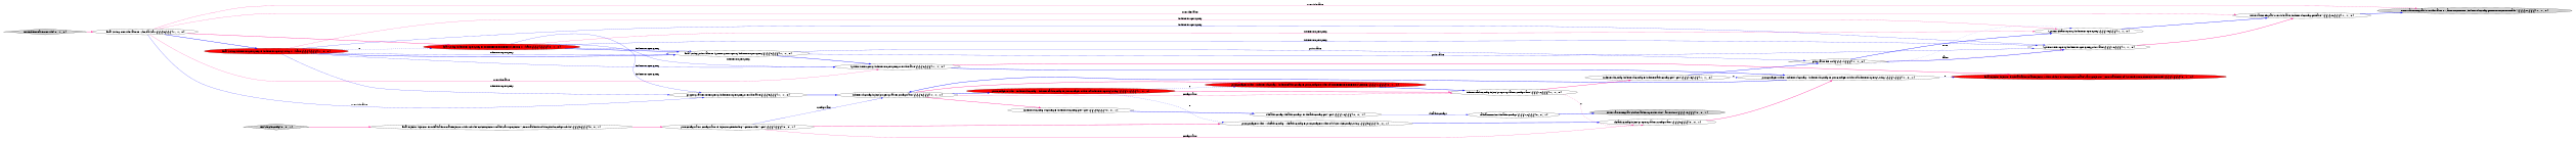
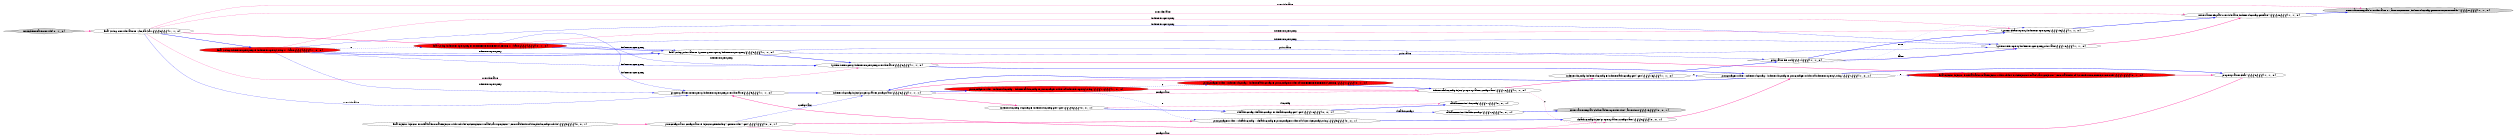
  digraph {
    rankdir=LR
    node [fillcolor=white shape=ellipse style=filled]
    edge [color=blue style=bold]
    n1 [fillcolor=lightgray label="Assert.assertEquals(overrideValue + \"/announcements\",indexerZkConfig.getAnnouncementsPath())@@@21@@@['1', '1', '0']"]
    n2 [label="IndexerZkConfig indexerZkConfig = indexerPathsConfig.get().get()@@@13@@@['1', '1', '0']"]
    n3 [label="priorValue == null@@@14@@@['1', '1', '0']" shape=diamond]
    n4 [label="JsonConfigProvider<IndexerZkConfig> indexerZkConfig = JsonConfigProvider.of(indexerPropertyString,)@@@7@@@['1', '0', '1']"]
    n5 [label="System.setProperty(indexerPropertyKey,priorValue)@@@18@@@['1', '1', '0']"]
    n6 [label="System.clearProperty(indexerPropertyKey)@@@15@@@['1', '1', '0']"]
+   n7 [label="propertyValues.clear()@@@8@@@['1', '1', '0']"]
    n8 [fillcolor=red label="final Injector injector = Initialization.makeInjectorWithModules(GuiceInjectors.makeStartupInjector(),ImmutableList.of(SIMPLE_ZK_CONFIG_MODULE))@@@7@@@['0', '1', '0']"]
    n9 [label="indexerZkConfig.inject(propertyValues,configurator)@@@8@@@['1', '1', '1']"]
    n10 [label="Assert.assertEquals(overrideValue,indexerZkConfig.getBase())@@@20@@@['1', '1', '0']"]
    n11 [fillcolor=lightgray label="testIndexerBaseOverride['0', '1', '0']" shape=diamond]
    n12 [label="final String overrideValue = \"/foo/bar/baz\"@@@3@@@['1', '1', '0']"]
    n13 [label="propertyValues.setProperty(indexerPropertyKey,overrideValue)@@@9@@@['1', '1', '0']"]
    n14 [label="System.setProperty(indexerPropertyKey,overrideValue)@@@6@@@['1', '1', '0']"]
    n15 [fillcolor=red label="final String indexerPropertyKey = INDEXER_PROPERTY_STRING + \".base\"@@@4@@@['0', '1', '0']"]
    n16 [fillcolor=red label="final String indexerPropertyKey = indexerPropertyString + \".base\"@@@4@@@['1', '0', '0']"]
    n17 [label="validateEntries(zkPathsConfig1)@@@12@@@['0', '0', '1']"]
    n18 [fillcolor=lightgray label="Assert.assertEquals(clobberableProperties.size(),assertions)@@@13@@@['0', '0', '1']"]
    n19 [label="IndexerZkConfig zkConfig = indexerZkConfig.get().get()@@@9@@@['0', '0', '1']"]
+   n20 [label="validateEntries(zkConfig)@@@11@@@['0', '0', '1']"]
    n21 [label="ZkPathsConfig zkPathsConfig1 = zkPathsConfig.get().get()@@@10@@@['0', '0', '1']"]
-   n22 [fillcolor=lightgray label="testSimpleConfig['0', '0', '1']" shape=diamond]
    n23 [label="final Injector injector = Initialization.makeInjectorWithModules(GuiceInjectors.makeStartupInjector(),ImmutableList.of(simpleZkConfigModule))@@@3@@@['0', '0', '1']"]
    n24 [label="JsonConfigurator configurator = injector.getBinding().getProvider().get()@@@4@@@['0', '0', '1']"]
    n25 [label="zkPathsConfig.inject(propertyValues,configurator)@@@6@@@['0', '0', '1']"]
    n26 [label="JsonConfigProvider<ZkPathsConfig> zkPathsConfig = JsonConfigProvider.of(zkServiceConfigString,)@@@5@@@['0', '0', '1']"]
    n27 [label="indexerPathsConfig.inject(propertyValues,configurator)@@@12@@@['1', '1', '0']"]
    n28 [fillcolor=red label="JsonConfigProvider<IndexerZkConfig> indexerPathsConfig = JsonConfigProvider.of(indexerPropertyString,)@@@11@@@['1', '0', '0']"]
    n29 [fillcolor=red label="JsonConfigProvider<IndexerZkConfig> indexerPathsConfig = JsonConfigProvider.of(INDEXER_PROPERTY_STRING,)@@@11@@@['0', '1', '0']"]
    n30 [label="final String priorValue = System.getProperty(indexerPropertyKey)@@@5@@@['1', '1', '0']"]
    n2 -> n3
    n2 -> n4 [label=0 style=dashed]
    n3 -> n5 [color=deeppink label=false style=dotted]
    n3 -> n5
    n3 -> n6
    n3 -> n6 [label=true style=dotted]
+   n4 -> n7
    n4 -> n8 [label=0 style=dashed]
    n4 -> n9
    n5 -> n10 [color=deeppink]
    n6 -> n10
+   n7 -> n13 [color=deeppink]
+   n8 -> n7 [color=deeppink]
    n9 -> n19 [color=deeppink]
    n9 -> n27 [color=deeppink label=configurator style=solid]
    n9 -> n28
    n9 -> n29 [color=deeppink]
    n10 -> n1
    n11 -> n12 [color=deeppink]
    n12 -> n1 [color=deeppink label=overrideValue style=solid]
    n12 -> n10 [color=deeppink label=overrideValue style=solid]
    n12 -> n13 [label=overrideValue style=solid]
    n12 -> n14 [color=deeppink label=overrideValue style=solid]
    n12 -> n15 [color=deeppink]
    n12 -> n16
    n13 -> n9
    n14 -> n4
    n14 -> n8 [color=deeppink]
    n15 -> n5 [label=indexerPropertyKey style=solid]
    n15 -> n6 [color=deeppink label=indexerPropertyKey style=solid]
    n15 -> n13 [label=indexerPropertyKey style=solid]
    n15 -> n14 [label=indexerPropertyKey style=solid]
    n15 -> n30
    n15 -> n30 [label=indexerPropertyKey style=solid]
    n16 -> n5 [label=indexerPropertyKey style=solid]
    n16 -> n6 [color=deeppink label=indexerPropertyKey style=solid]
    n16 -> n13 [label=indexerPropertyKey style=solid]
    n16 -> n14 [label=indexerPropertyKey style=solid]
    n16 -> n15 [label=0 style=dashed]
    n16 -> n30 [label=indexerPropertyKey style=solid]
    n16 -> n30
    n17 -> n18
+   n19 -> n20 [color=deeppink label=zkConfig style=solid]
    n19 -> n21
    n21 -> n17 [label=zkPathsConfig1 style=solid]
-   n22 -> n23 [color=deeppink]
+   n21 -> n20
    n23 -> n24 [color=deeppink]
    n24 -> n9 [label=configurator style=solid]
    n24 -> n25 [color=deeppink label=configurator style=solid]
    n24 -> n26 [color=deeppink]
    n25 -> n4 [color=deeppink]
    n26 -> n25
    n27 -> n2 [color=deeppink]
    n27 -> n25 [color=deeppink label=0 style=dashed]
    n28 -> n26 [label=0 style=dashed]
    n28 -> n27 [color=deeppink]
    n28 -> n29 [label=0 style=dashed]
    n29 -> n27
    n30 -> n3 [label=priorValue style=solid]
    n30 -> n5 [label=priorValue style=solid]
    n30 -> n14
  }
